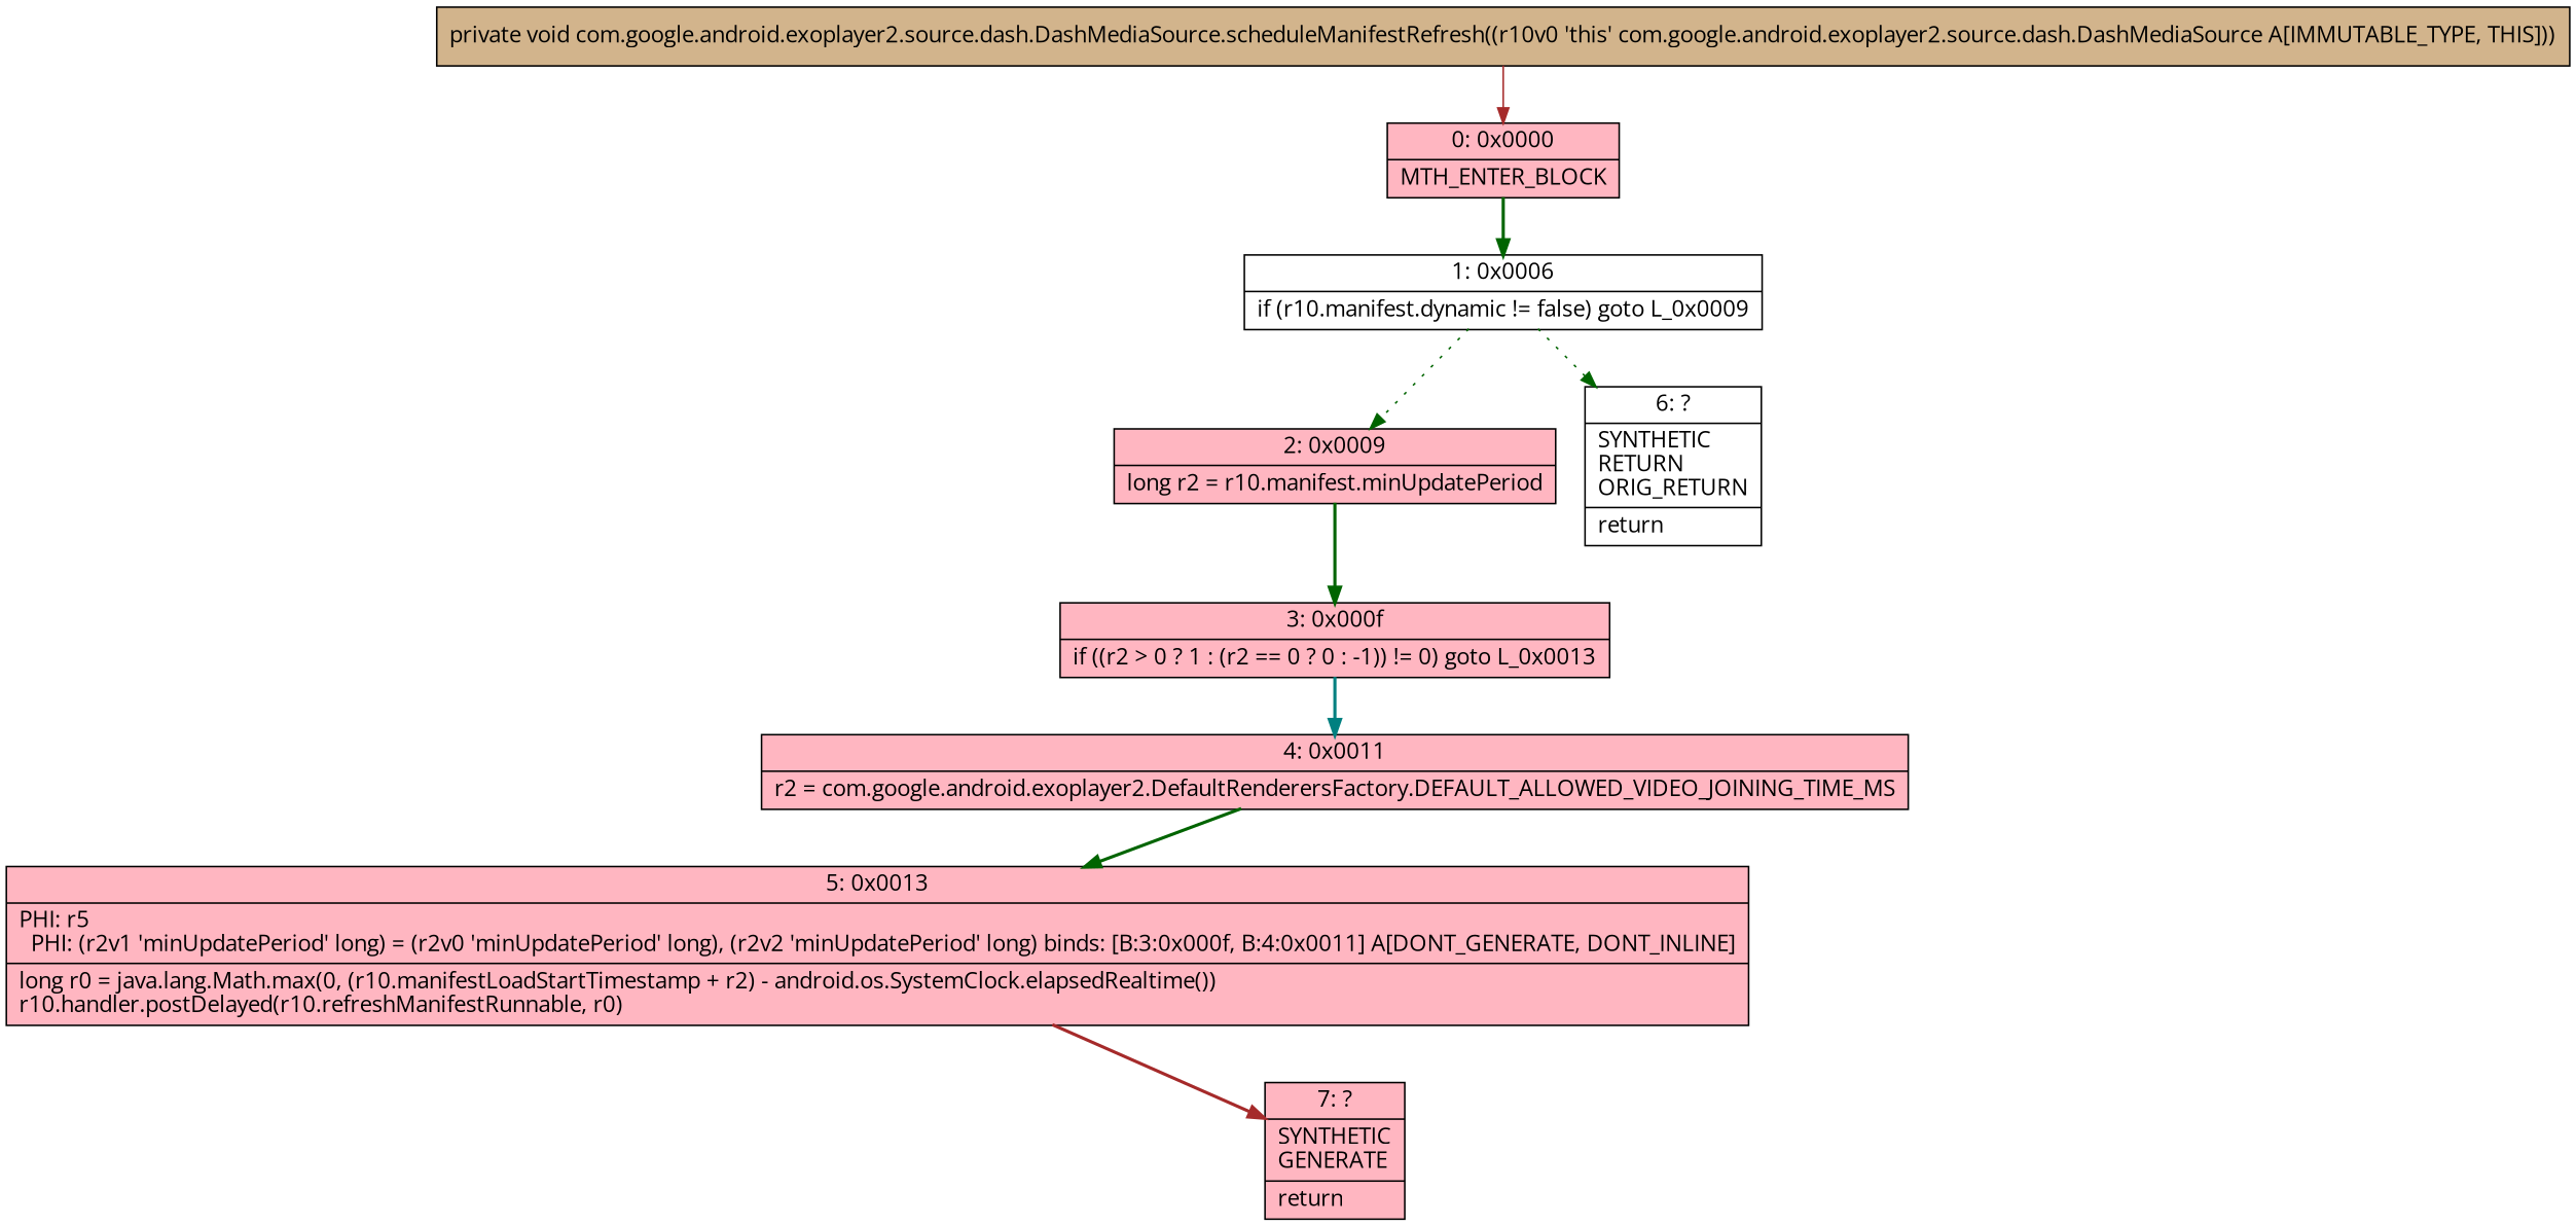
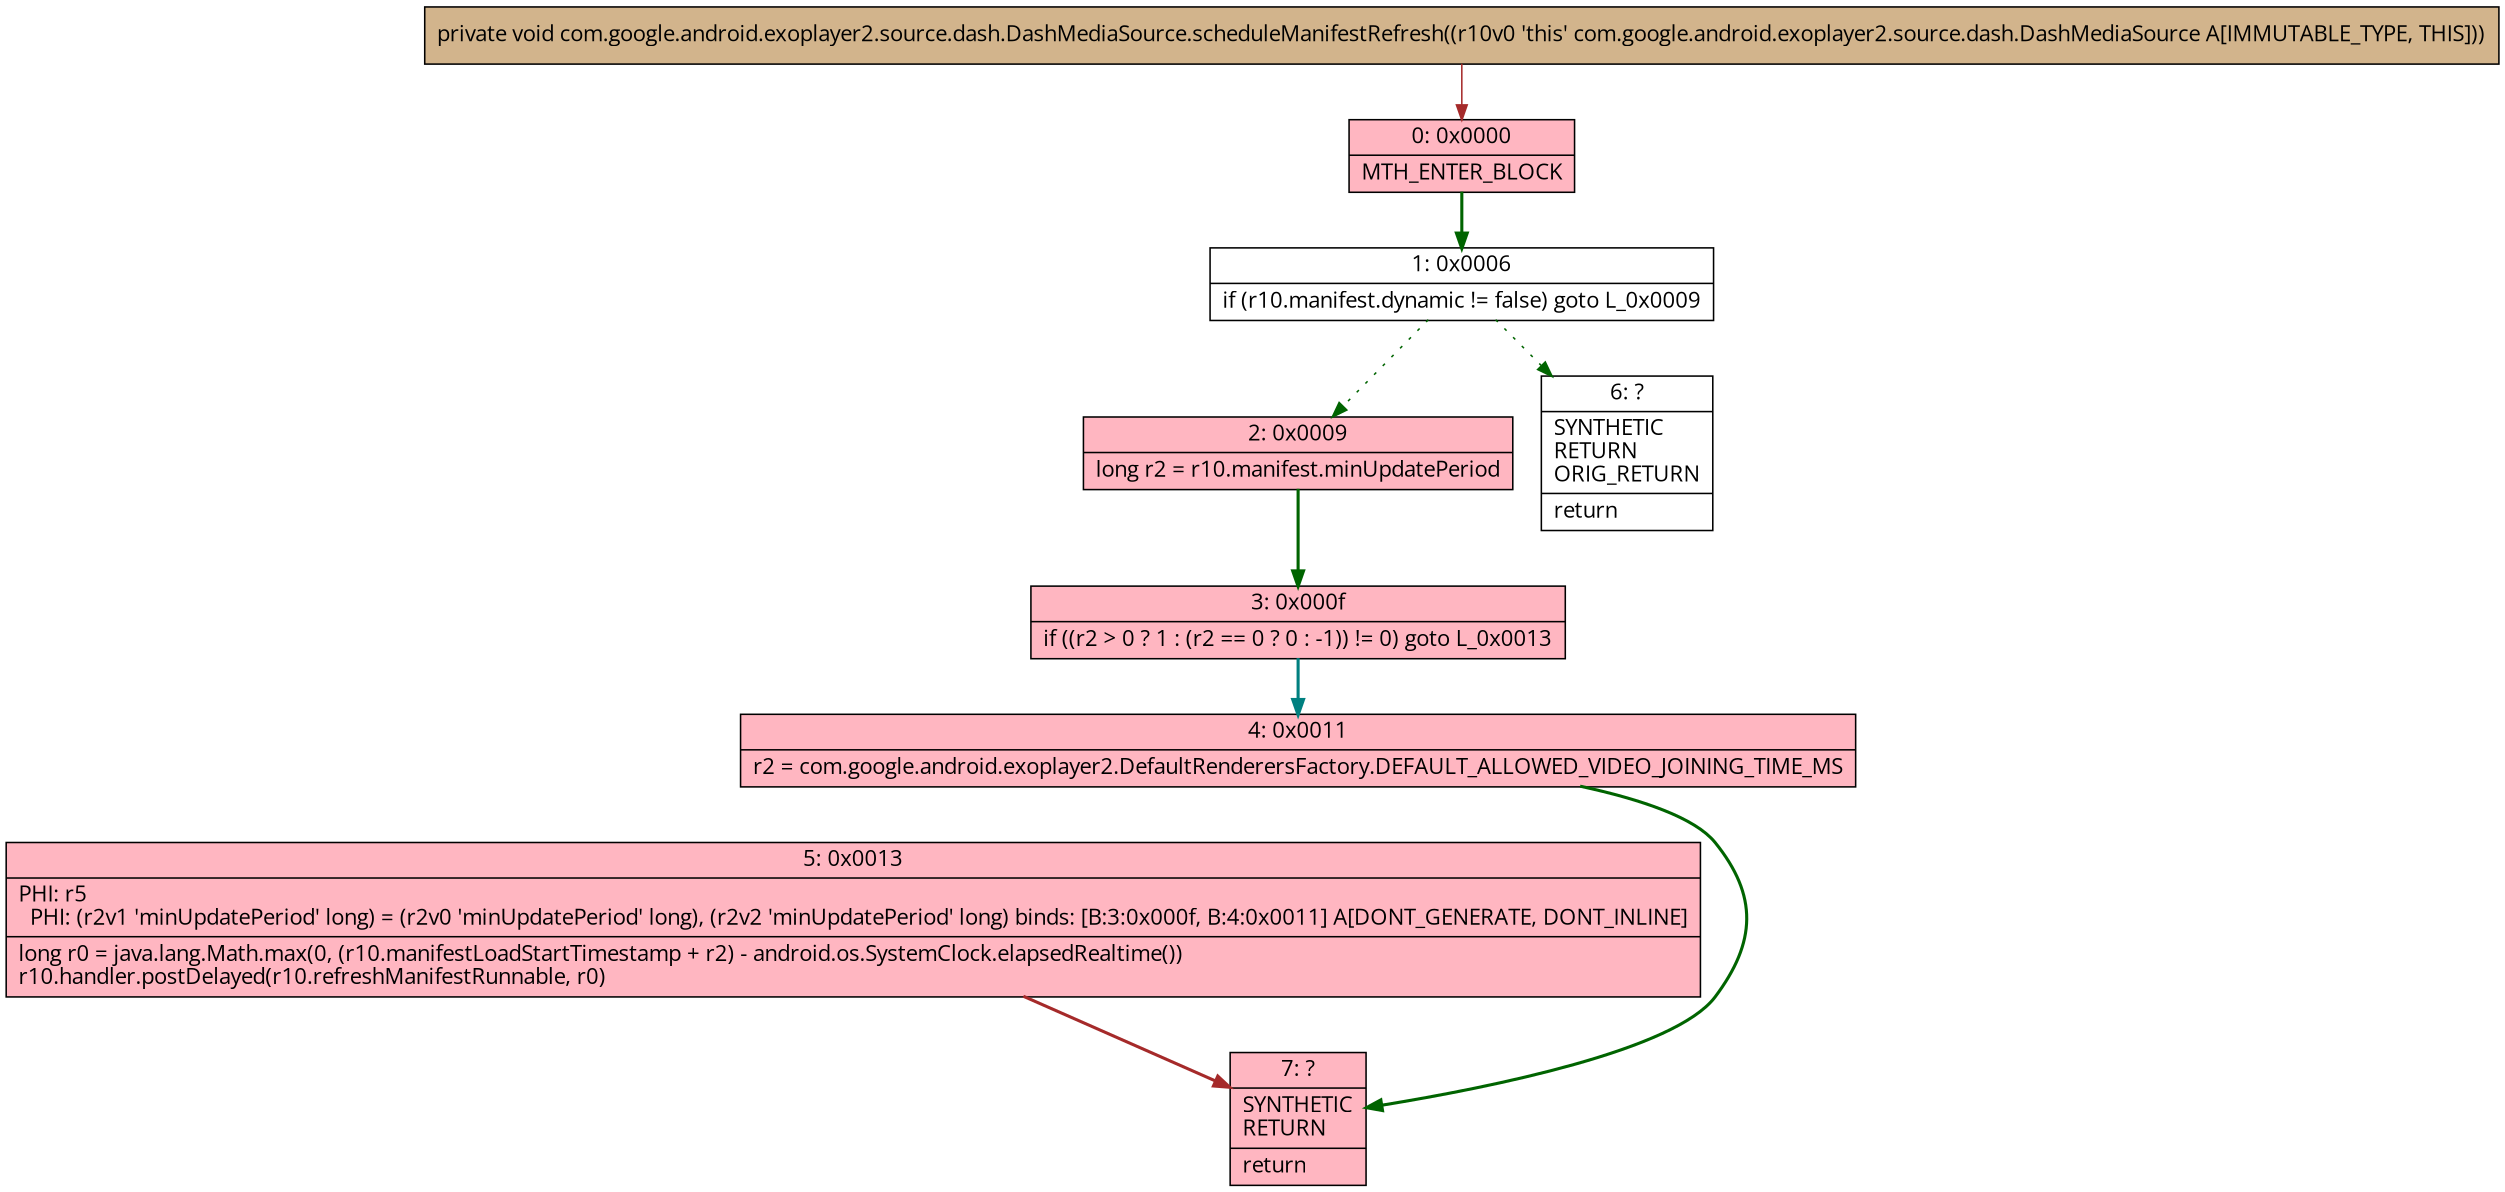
  digraph {
    fontname="Open Sans"
    node [fillcolor=lightpink fontname="Open Sans" shape=record style=filled]
    edge [color=darkgreen fontname="Open Sans" style=bold]
    n1 [label="{0\:\ 0x0000|MTH_ENTER_BLOCK\l}"]
    n2 [fillcolor=white label="{1\:\ 0x0006|if (r10.manifest.dynamic != false) goto L_0x0009\l}"]
    n3 [label="{2\:\ 0x0009|long r2 = r10.manifest.minUpdatePeriod\l}"]
    n4 [fillcolor=white label="{6\:\ ?|SYNTHETIC\lRETURN\lORIG_RETURN\l|return\l}"]
    n5 [label="{3\:\ 0x000f|if ((r2 \> 0 ? 1 : (r2 == 0 ? 0 : \-1)) != 0) goto L_0x0013\l}"]
    n6 [label="{4\:\ 0x0011|r2 = com.google.android.exoplayer2.DefaultRenderersFactory.DEFAULT_ALLOWED_VIDEO_JOINING_TIME_MS\l}"]
    n7 [label="{5\:\ 0x0013|PHI: r5 \l  PHI: (r2v1 'minUpdatePeriod' long) = (r2v0 'minUpdatePeriod' long), (r2v2 'minUpdatePeriod' long) binds: [B:3:0x000f, B:4:0x0011] A[DONT_GENERATE, DONT_INLINE]\l|long r0 = java.lang.Math.max(0, (r10.manifestLoadStartTimestamp + r2) \- android.os.SystemClock.elapsedRealtime())\lr10.handler.postDelayed(r10.refreshManifestRunnable, r0)\l}"]
-   n8 [label="{7\:\ ?|SYNTHETIC\lGENERATE\l|return\l}"]
+   n8 [label="{7\:\ ?|SYNTHETIC\lRETURN\l|return\l}"]
    n9 [fillcolor=tan label="{private void com.google.android.exoplayer2.source.dash.DashMediaSource.scheduleManifestRefresh((r10v0 'this' com.google.android.exoplayer2.source.dash.DashMediaSource A[IMMUTABLE_TYPE, THIS])) }"]
    n1 -> n2
    n2 -> n3 [style=dotted]
    n2 -> n4 [style=dotted]
    n3 -> n5
    n5 -> n6 [color=teal]
-   n6 -> n7
+   n6 -> n8
    n7 -> n8 [color=brown]
    n9 -> n1 [color=brown style=solid]
  }
